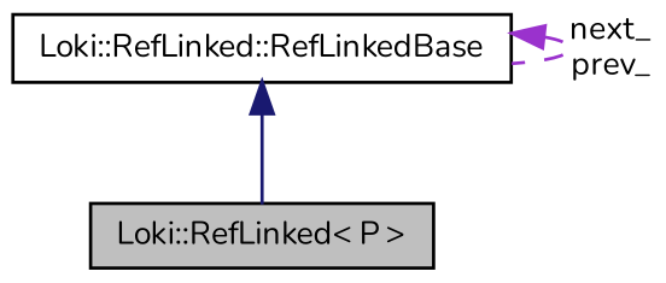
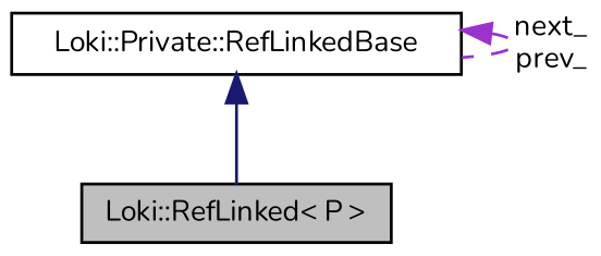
  digraph {
    fontname=Nunito
    node [color=black fontname=Nunito fontsize=10 shape=record]
    edge [dir=back fontname=Nunito fontsize=10 labelfontname="FreeSans.ttf" labelfontsize=10]
    n1 [fillcolor=grey75 fontcolor=black height=0.2 label="Loki::RefLinked\< P \>" style=filled width=0.4]
-   n2 [height=0.2 label="Loki::RefLinked::RefLinkedBase" width=0.4]
+   n2 [height=0.2 label="Loki::Private::RefLinkedBase" width=0.4]
    n2 -> n1 [color=midnightblue style=solid]
    n2 -> n2 [color=darkorchid3 label="next_\nprev_" style=dashed]
  }
